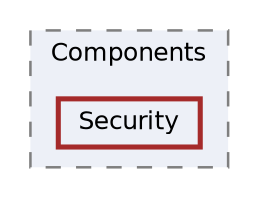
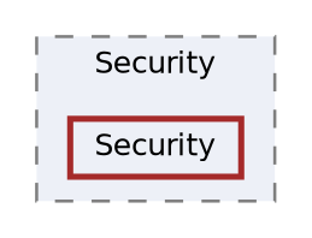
  digraph {
    compound=true
    n1 [color=brown fillcolor="#edf0f7" fontname=Helvetica fontsize=10 height=0.2 label=Security shape=box style="filled,bold" width=0.4]
    subgraph cluster_1 {
      bgcolor="#edf0f7"
      fontname=Helvetica
      fontsize=10
-     label=Components
+     label=Security
      pencolor=grey50
      style="filled,dashed"
      n1
    }
  }
